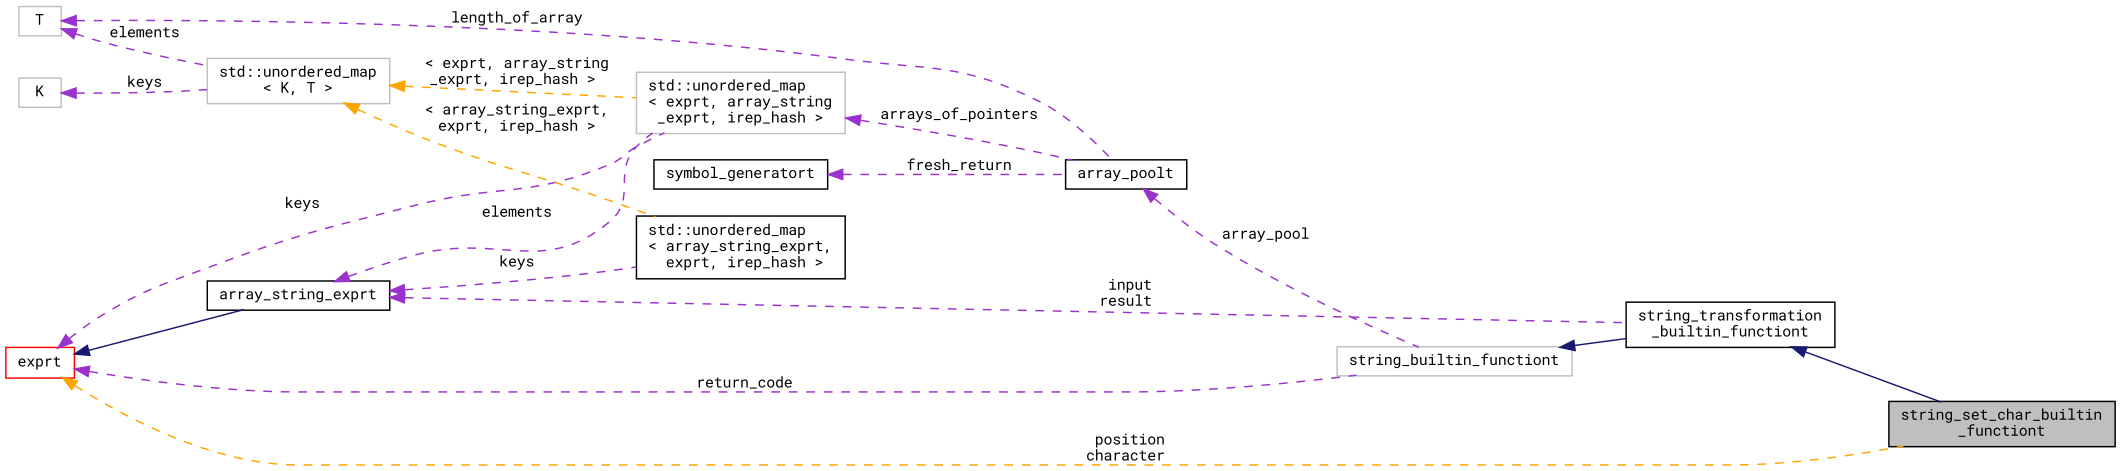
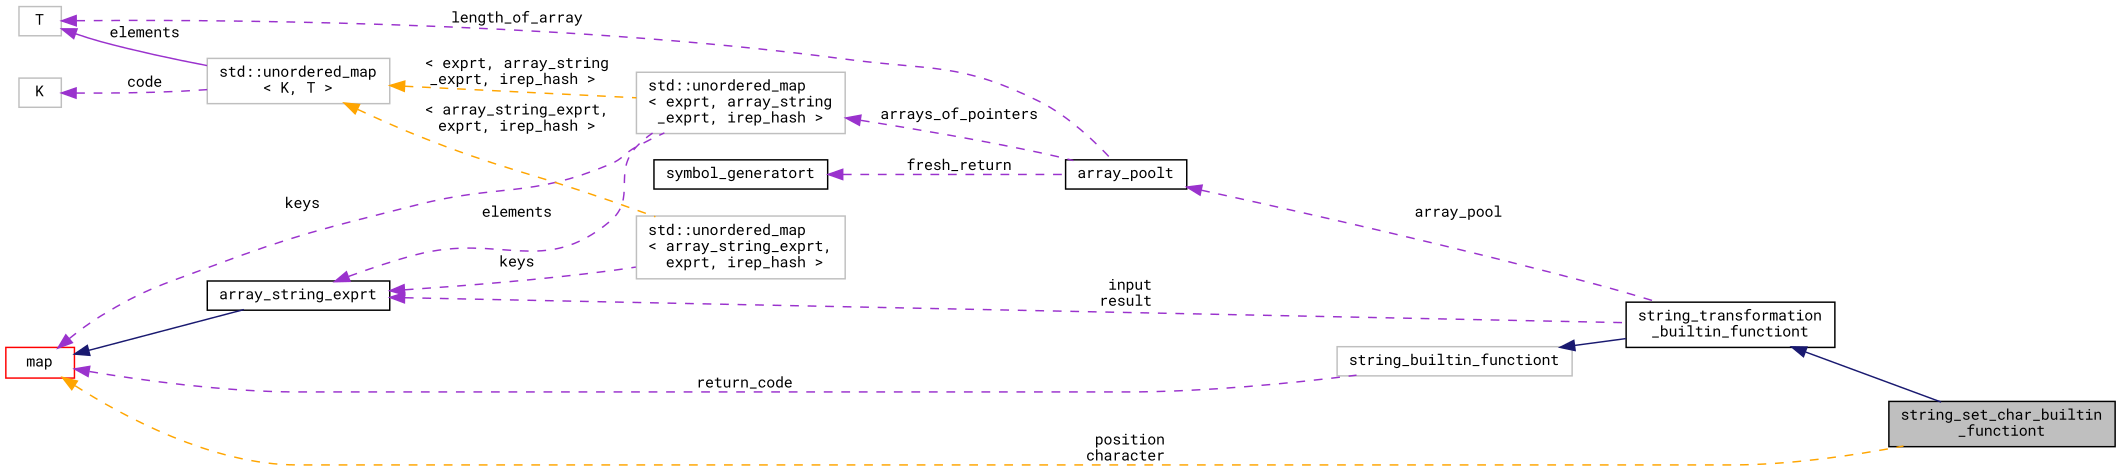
  digraph {
    fontname="Roboto Mono"
    rankdir=LR
    node [color=grey75 fontname="Roboto Mono" fontsize=10 shape=record]
    edge [color=darkorchid3 dir=back fontname="Roboto Mono" fontsize=10 labelfontname=Helvetica labelfontsize=10 style=dashed]
    n1 [color=black fillcolor=grey75 fontcolor=black height=0.2 label="string_set_char_builtin\l_functiont" style=filled width=0.4]
    n2 [color=black height=0.2 label="string_transformation\l_builtin_functiont" width=0.4]
    n3 [height=0.2 label=string_builtin_functiont width=0.4]
    n4 [color=black height=0.2 label=array_poolt width=0.4]
    n5 [height=0.2 label="std::unordered_map\l\< exprt, array_string\l_exprt, irep_hash \>" width=0.4]
    n6 [color=black height=0.2 label=array_string_exprt width=0.4]
-   n7 [color=black height=0.2 label="std::unordered_map\l\< array_string_exprt,\l exprt, irep_hash \>" width=0.4]
-   n8 [color=red height=0.2 label=exprt width=0.4]
+   n7 [height=0.2 label="std::unordered_map\l\< array_string_exprt,\l exprt, irep_hash \>" width=0.4]
+   n8 [color=red height=0.2 label=map width=0.4]
    n9 [height=0.2 label="std::unordered_map\l\< K, T \>" width=0.4]
    n10 [height=0.2 label=K width=0.4]
    n11 [height=0.2 label=T width=0.4]
    n12 [color=black height=0.2 label=symbol_generatort width=0.4]
    n2 -> n1 [color=midnightblue style=solid]
    n3 -> n2 [color=midnightblue style=solid]
-   n4 -> n3 [label=" array_pool"]
+   n4 -> n2 [label=" array_pool"]
    n5 -> n4 [label=" arrays_of_pointers"]
    n6 -> n2 [label=" input\nresult"]
    n6 -> n5 [label=" elements"]
    n6 -> n7 [label=" keys"]
    n8 -> n1 [color=orange label=" position\ncharacter"]
    n8 -> n3 [label=" return_code"]
    n8 -> n5 [label=" keys"]
    n8 -> n6 [color=midnightblue style=solid]
    n9 -> n5 [color=orange label=" \< exprt, array_string\l_exprt, irep_hash \>"]
    n9 -> n7 [color=orange label=" \< array_string_exprt,\l exprt, irep_hash \>"]
-   n10 -> n9 [label=" keys"]
+   n10 -> n9 [label=" code"]
    n11 -> n4 [label=" length_of_array"]
-   n11 -> n9 [label=" elements"]
+   n11 -> n9 [label=" elements" style=solid]
    n12 -> n4 [label=" fresh_return"]
  }
